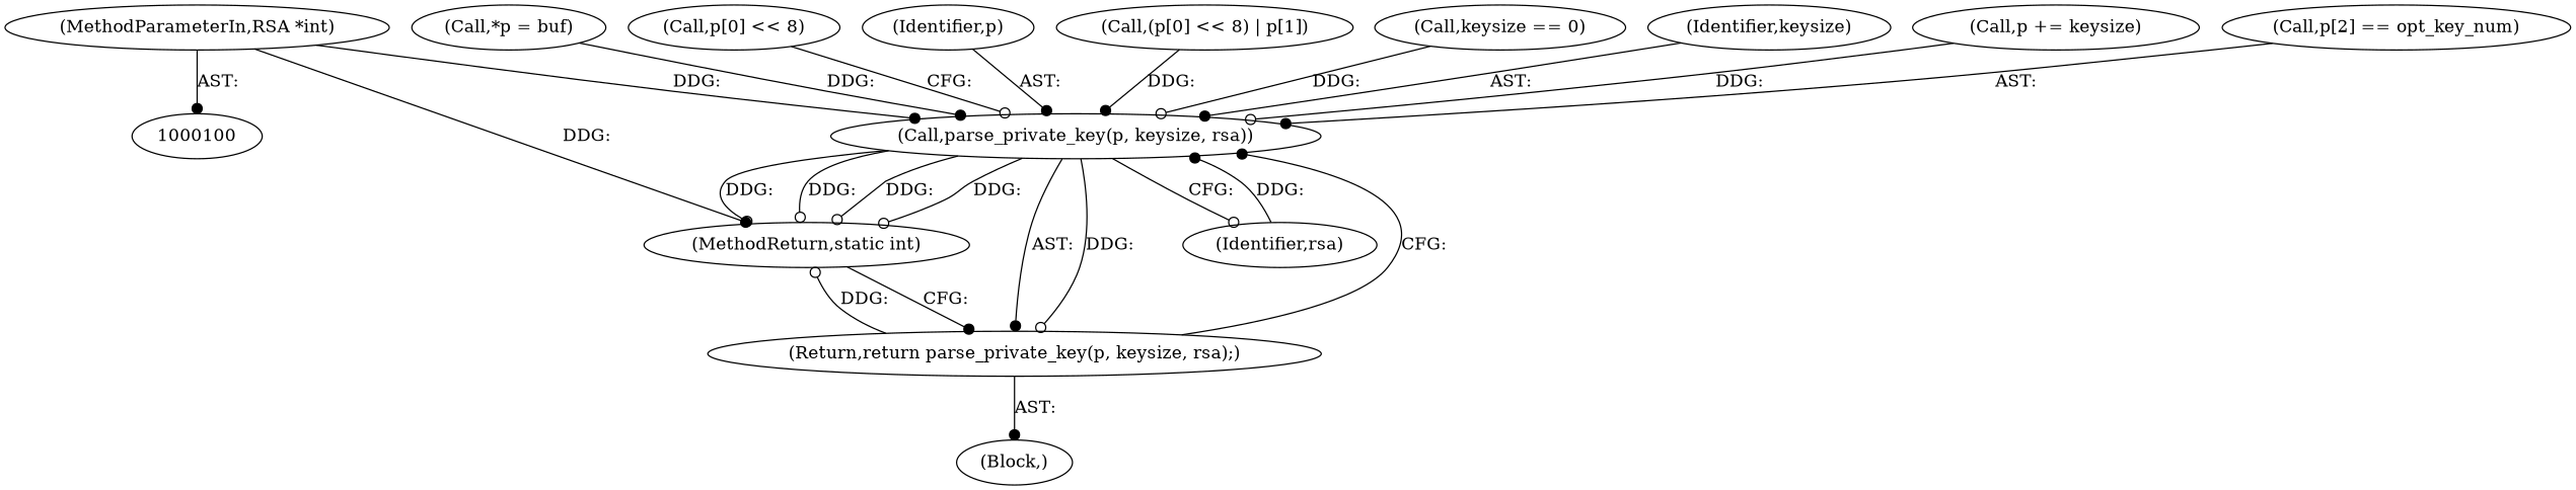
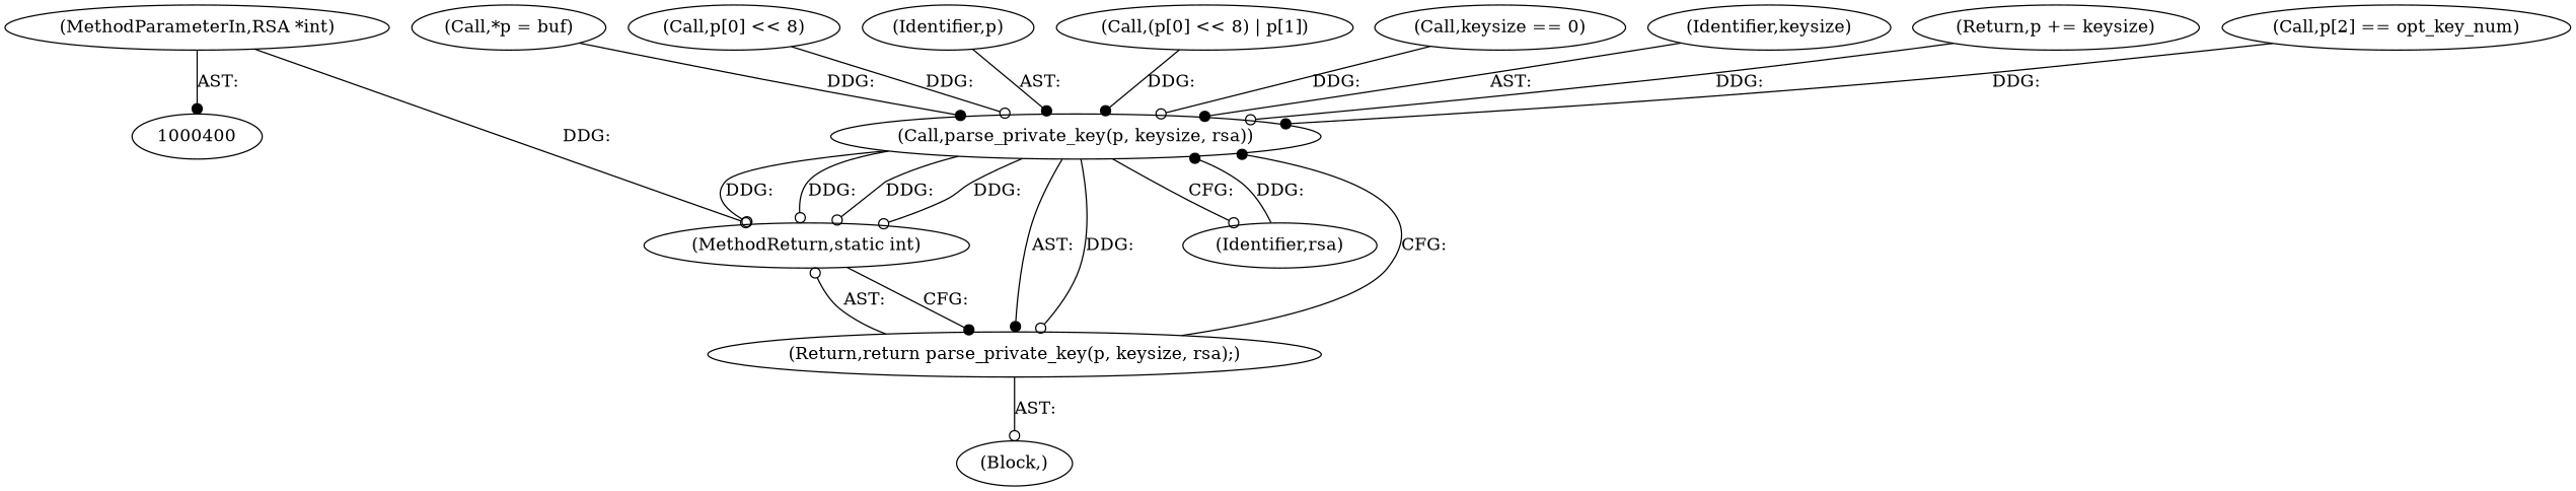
  digraph {
    edge [arrowhead=odot]
    n1 [label="(MethodParameterIn,RSA *int)"]
    n2 [label="(Call,parse_private_key(p, keysize, rsa))"]
    n3 [label="(MethodReturn,static int)"]
-   1000100
+   1000100 [label=1000400]
    n5 [label="(Return,return parse_private_key(p, keysize, rsa);)"]
    n6 [label="(Identifier,rsa)"]
    n7 [label="(Block,)"]
    n8 [label="(Call,*p = buf)"]
    n9 [label="(Call,p[0] << 8)"]
    n10 [label="(Identifier,p)"]
    n11 [label="(Call,(p[0] << 8) | p[1])"]
    n12 [label="(Call,keysize == 0)"]
    n13 [label="(Identifier,keysize)"]
-   n14 [label="(Call,p += keysize)"]
+   n14 [label="(Return,p += keysize)"]
    n15 [label="(Call,p[2] == opt_key_num)"]
-   n1 -> n2 [arrowhead=dot label="DDG: "]
-   n1 -> n3 [arrowhead=dot label="DDG: "]
+   n1 -> n3 [label="DDG: "]
    n1 -> 1000100 [arrowhead=dot label="AST: "]
    n2 -> n3 [label="DDG: "]
    n2 -> n3 [label="DDG: "]
    n2 -> n3 [label="DDG: "]
    n2 -> n3 [label="DDG: "]
    n2 -> n5 [arrowhead=dot label="AST: "]
    n2 -> n5 [label="DDG: "]
    n2 -> n6 [label="CFG: "]
    n3 -> n5 [arrowhead=dot label="CFG: "]
    n5 -> n2 [arrowhead=dot label="CFG: "]
-   n5 -> n3 [label="DDG: "]
-   n5 -> n7 [arrowhead=dot label="AST: "]
+   n5 -> n3 [label="AST: "]
+   n5 -> n7 [label="AST: "]
    n6 -> n2 [arrowhead=dot label="DDG: "]
    n8 -> n2 [arrowhead=dot label="DDG: "]
-   n9 -> n2 [label="CFG: "]
+   n9 -> n2 [label="DDG: "]
    n10 -> n2 [arrowhead=dot label="AST: "]
    n11 -> n2 [arrowhead=dot label="DDG: "]
    n12 -> n2 [label="DDG: "]
    n13 -> n2 [arrowhead=dot label="AST: "]
    n14 -> n2 [label="DDG: "]
-   n15 -> n2 [arrowhead=dot label="AST: "]
+   n15 -> n2 [arrowhead=dot label="DDG: "]
  }
